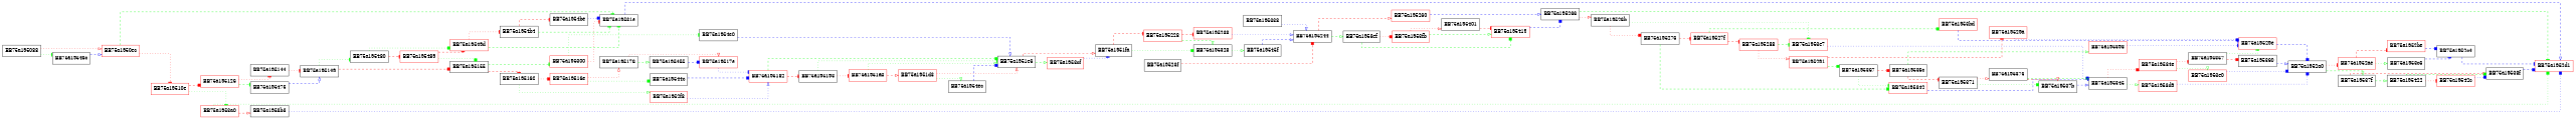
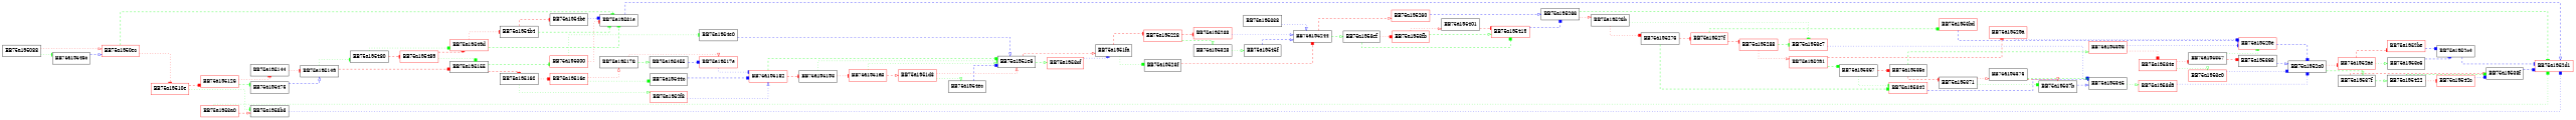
  digraph {
    rankdir=LR
    splines=ortho
    node [color=black shape=box]
    edge [arrowhead=tee color=red style=dashed]
    BB75a195088
    BB75a19546c
    BB75a1950ec [color=red]
    BB75a19531e
    BB75a19510e [color=red]
    BB75a1952d1 [color=red]
    BB75a1953a0 [color=red]
    BB75a195126 [color=red]
    BB75a1953b3
    BB75a195476
    BB75a195144
    BB75a195149
    BB75a195480
    BB75a195155
    BB75a19549d [color=red]
    BB75a195489 [color=red]
    BB75a195300 [color=red]
    BB75a195160
    BB75a1954b4
    BB75a1954e0
    BB75a1952f8 [color=red]
    BB75a19516e [color=red]
    BB75a1951e6
    BB75a195182 [color=red]
    BB75a19544c
    BB75a195176
    BB75a195193
    BB75a195455
    BB75a19517e [color=red]
    BB75a1953cf [color=red]
    BB75a1951fa
    BB75a1951a3 [color=red]
    BB75a19523f
    BB75a195228 [color=red]
    BB75a1951d3 [color=red]
    BB75a1954ec
    BB75a195244
    BB75a195328
    BB75a195238 [color=red]
    BB75a1953ef
    BB75a195260 [color=red]
    BB75a19545f
    BB75a195338
    BB75a195419 [color=red]
    BB75a1953fb [color=red]
    BB75a195266
    BB75a195401
    BB75a19526b
    BB75a1953e7 [color=red]
    BB75a195276
    BB75a195345
    BB75a195342 [color=red]
    BB75a19527f [color=red]
    BB75a1953d9 [color=red]
    BB75a19534e [color=red]
    BB75a1953bd [color=red]
    BB75a195288 [color=red]
    BB75a19529e [color=red]
    BB75a195291 [color=red]
    BB75a1952a0
    BB75a195367
    BB75a19529a [color=red]
    BB75a19536c
    BB75a195398 [color=red]
    BB75a195371
    BB75a19537f
    BB75a1952ae [color=red]
    BB75a195422
    BB75a19538f
    BB75a1953c6
    BB75a1952be [color=red]
    BB75a19542c [color=red]
    BB75a1952c4
    BB75a1953e0 [color=red]
    BB75a195357
    BB75a195360
    BB75a19537b
    BB75a195376
    BB75a1954be
    BB75a195088 -> BB75a19546c [color=green style=dotted]
    BB75a195088 -> BB75a1950ec [arrowhead=onormal style=dotted]
    BB75a19546c -> BB75a1950ec [arrowhead=onormal color=blue]
    BB75a1950ec -> BB75a19531e [color=green]
    BB75a1950ec -> BB75a19510e [style=dotted]
    BB75a19531e -> BB75a1952d1 [arrowhead=onormal color=blue]
-   BB75a19510e -> BB75a1953a0 [color=green style=dotted]
+   BB75a19510e -> BB75a1953b3 [color=green style=dotted]
    BB75a19510e -> BB75a195126 [arrowhead=box]
    BB75a1953a0 -> BB75a1952d1 [arrowhead=box color=green style=dotted]
    BB75a1953a0 -> BB75a1953b3 [arrowhead=onormal]
    BB75a195126 -> BB75a195476 [color=green]
    BB75a195126 -> BB75a195144 [style=dotted]
    BB75a1953b3 -> BB75a1952d1 [arrowhead=box color=blue style=dotted]
    BB75a195476 -> BB75a195149 [arrowhead=onormal color=blue]
    BB75a195144 -> BB75a195149 [style=dotted]
    BB75a195149 -> BB75a195480 [color=green style=dotted]
    BB75a195149 -> BB75a195155 [arrowhead=box]
    BB75a195480 -> BB75a19549d [arrowhead=box color=green style=dotted]
    BB75a195480 -> BB75a195489
    BB75a195155 -> BB75a195300 [color=green]
    BB75a195155 -> BB75a195160
    BB75a19549d -> BB75a19531e [color=green]
    BB75a19549d -> BB75a1954b4 [style=dotted]
    BB75a195489 -> BB75a195155 [arrowhead=box color=green style=dotted]
    BB75a195489 -> BB75a19549d
    BB75a195300 -> BB75a19531e [style=dotted]
    BB75a195300 -> BB75a1954e0 [color=green style=dotted]
    BB75a195160 -> BB75a1952f8 [arrowhead=onormal color=green style=dotted]
    BB75a195160 -> BB75a19516e [arrowhead=box style=dotted]
    BB75a1954b4 -> BB75a19531e [color=green]
    BB75a1954b4 -> BB75a1954be
    BB75a1954e0 -> BB75a1951e6 [arrowhead=onormal color=blue]
    BB75a1952f8 -> BB75a195182 [arrowhead=onormal color=blue style=dotted]
    BB75a19516e -> BB75a19544c [arrowhead=box color=green style=dotted]
    BB75a19516e -> BB75a195176 [arrowhead=onormal style=dotted]
    BB75a1951e6 -> BB75a1953cf [arrowhead=onormal color=green]
    BB75a1951e6 -> BB75a1951fa [arrowhead=onormal]
    BB75a195182 -> BB75a1951e6 [arrowhead=box color=green]
    BB75a195182 -> BB75a195193
    BB75a19544c -> BB75a195182 [arrowhead=box color=blue]
    BB75a195176 -> BB75a195455 [arrowhead=onormal color=green]
    BB75a195176 -> BB75a19517e [arrowhead=onormal style=dotted]
    BB75a195193 -> BB75a1951e6 [color=green style=dotted]
    BB75a195193 -> BB75a1951a3 [style=dotted]
    BB75a195455 -> BB75a19517e [arrowhead=box color=blue]
    BB75a19517e -> BB75a195182 [color=blue style=dotted]
    BB75a1953cf -> BB75a1951fa [color=blue style=dotted]
-   BB75a1951fa -> BB75a195328 [arrowhead=box color=green style=dotted]
+   BB75a1951fa -> BB75a19523f [arrowhead=box color=green style=dotted]
    BB75a1951fa -> BB75a195228
    BB75a1951a3 -> BB75a1951e6 [arrowhead=onormal color=green style=dotted]
    BB75a1951a3 -> BB75a1951d3 [arrowhead=onormal]
    BB75a19523f -> BB75a195244 [arrowhead=box]
    BB75a195228 -> BB75a195328 [arrowhead=onormal color=green]
    BB75a195228 -> BB75a195238
    BB75a1951d3 -> BB75a1951e6 [arrowhead=onormal style=dotted]
    BB75a1951d3 -> BB75a1954ec [arrowhead=onormal color=green style=dotted]
    BB75a1954ec -> BB75a1951e6 [arrowhead=box color=blue]
    BB75a195244 -> BB75a1953ef [arrowhead=onormal color=green]
    BB75a195244 -> BB75a195260 [arrowhead=onormal]
    BB75a195328 -> BB75a19545f [arrowhead=onormal color=green style=dotted]
    BB75a195238 -> BB75a195244 [arrowhead=onormal color=blue style=dotted]
    BB75a1953ef -> BB75a195419 [arrowhead=box color=green]
    BB75a1953ef -> BB75a1953fb [arrowhead=box style=dotted]
    BB75a195260 -> BB75a195266 [arrowhead=onormal color=blue]
    BB75a19545f -> BB75a195244 [arrowhead=onormal color=blue]
    BB75a195338 -> BB75a195244 [arrowhead=onormal color=blue style=dotted]
    BB75a195419 -> BB75a195266 [arrowhead=box color=blue]
    BB75a1953fb -> BB75a195419 [arrowhead=onormal color=green]
    BB75a1953fb -> BB75a195401 [arrowhead=onormal style=dotted]
    BB75a195266 -> BB75a1952d1 [color=green]
    BB75a195266 -> BB75a19526b [arrowhead=onormal style=dotted]
    BB75a195401 -> BB75a195419
    BB75a19526b -> BB75a1953e7 [color=green style=dotted]
    BB75a19526b -> BB75a195276 [arrowhead=box style=dotted]
    BB75a1953e7 -> BB75a195345 [arrowhead=box color=blue style=dotted]
    BB75a195276 -> BB75a195342 [arrowhead=box color=green]
    BB75a195276 -> BB75a19527f
    BB75a195345 -> BB75a1953d9 [arrowhead=onormal color=green style=dotted]
-   BB75a195345 -> BB75a19534e [arrowhead=box style=dotted]
+   BB75a195398 -> BB75a19534e [arrowhead=box style=dotted]
    BB75a195342 -> BB75a195345 [color=blue]
    BB75a19527f -> BB75a1953bd [arrowhead=box color=green]
    BB75a19527f -> BB75a195288
    BB75a1953d9 -> BB75a1952a0 [arrowhead=box color=blue style=dotted]
    BB75a19534e -> BB75a1953e0 [arrowhead=onormal color=green style=dotted]
    BB75a19534e -> BB75a195357 [style=dotted]
    BB75a1953bd -> BB75a19529e [color=blue]
    BB75a195288 -> BB75a1953e7 [color=green]
    BB75a195288 -> BB75a195291 [arrowhead=onormal style=dotted]
    BB75a19529e -> BB75a1952a0 [arrowhead=box color=blue]
    BB75a195291 -> BB75a195367 [arrowhead=box color=green]
    BB75a195291 -> BB75a19529a
    BB75a1952a0 -> BB75a19537f [arrowhead=onormal color=green]
    BB75a1952a0 -> BB75a1952ae [style=dotted]
    BB75a195367 -> BB75a195342 [color=green style=dotted]
    BB75a195367 -> BB75a19536c [arrowhead=box]
    BB75a19529a -> BB75a19529e [arrowhead=box color=blue style=dotted]
    BB75a19536c -> BB75a195398 [arrowhead=onormal color=green]
    BB75a19536c -> BB75a195371
    BB75a195398 -> BB75a19529e [color=blue style=dotted]
    BB75a195371 -> BB75a19537b [arrowhead=box color=green style=dotted]
    BB75a195371 -> BB75a195376 [arrowhead=onormal style=dotted]
    BB75a19537f -> BB75a195422 [arrowhead=onormal color=green]
    BB75a19537f -> BB75a19538f [arrowhead=onormal]
    BB75a1952ae -> BB75a1953c6 [arrowhead=onormal color=green style=dotted]
    BB75a1952ae -> BB75a1952be
    BB75a195422 -> BB75a19538f [arrowhead=box color=green]
    BB75a195422 -> BB75a19542c [style=dotted]
    BB75a19538f -> BB75a1952d1 [arrowhead=box color=blue]
    BB75a1953c6 -> BB75a1952c4 [color=blue]
    BB75a1952be -> BB75a1952c4 [arrowhead=box color=blue]
    BB75a19542c -> BB75a19538f [arrowhead=box color=blue style=dotted]
    BB75a1952c4 -> BB75a1952d1 [color=blue]
    BB75a1953e0 -> BB75a1952a0 [arrowhead=box color=blue style=dotted]
    BB75a195357 -> BB75a19529e [color=green style=dotted]
    BB75a195357 -> BB75a195360 [arrowhead=box]
    BB75a195360 -> BB75a1952a0 [arrowhead=onormal color=blue]
    BB75a19537b -> BB75a195345 [arrowhead=onormal color=blue]
    BB75a195376 -> BB75a195345 [arrowhead=onormal color=green]
    BB75a195376 -> BB75a19537b [arrowhead=onormal]
    BB75a1954be -> BB75a19531e [arrowhead=box color=blue style=dotted]
  }
